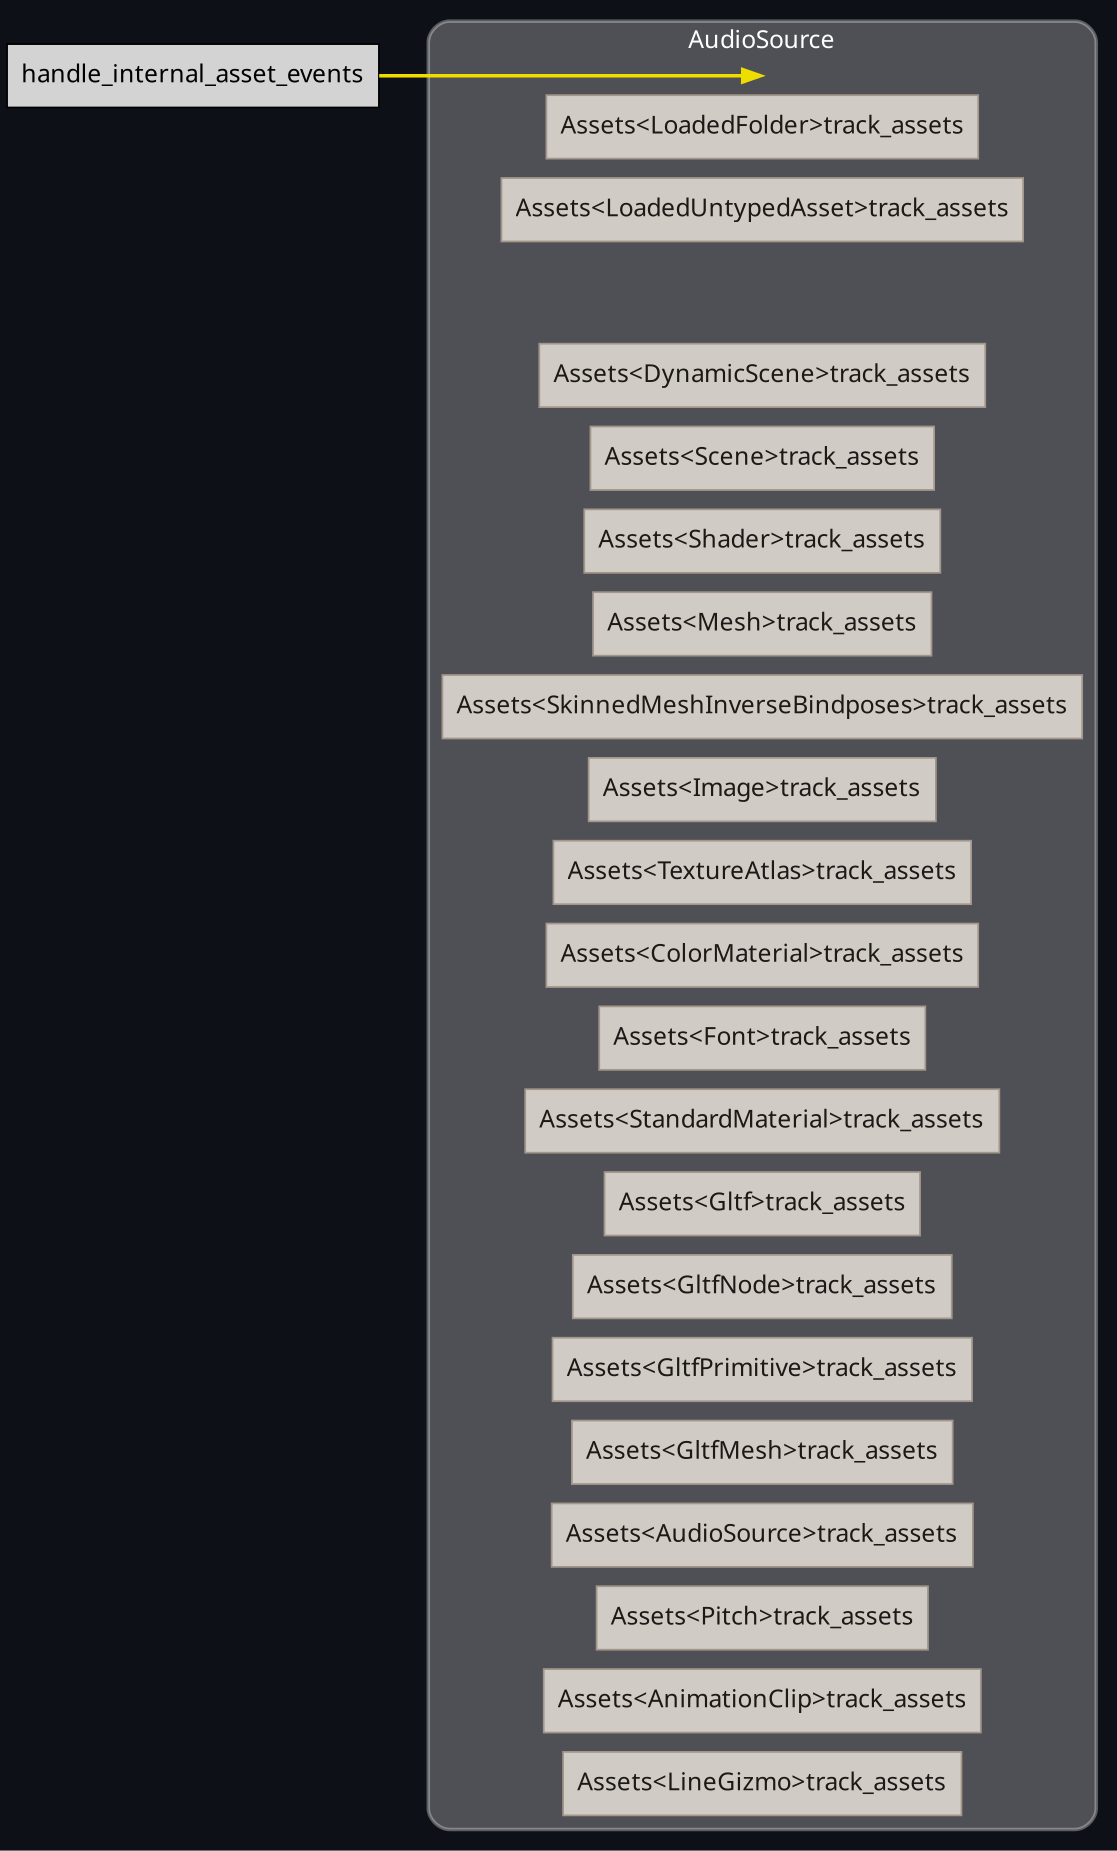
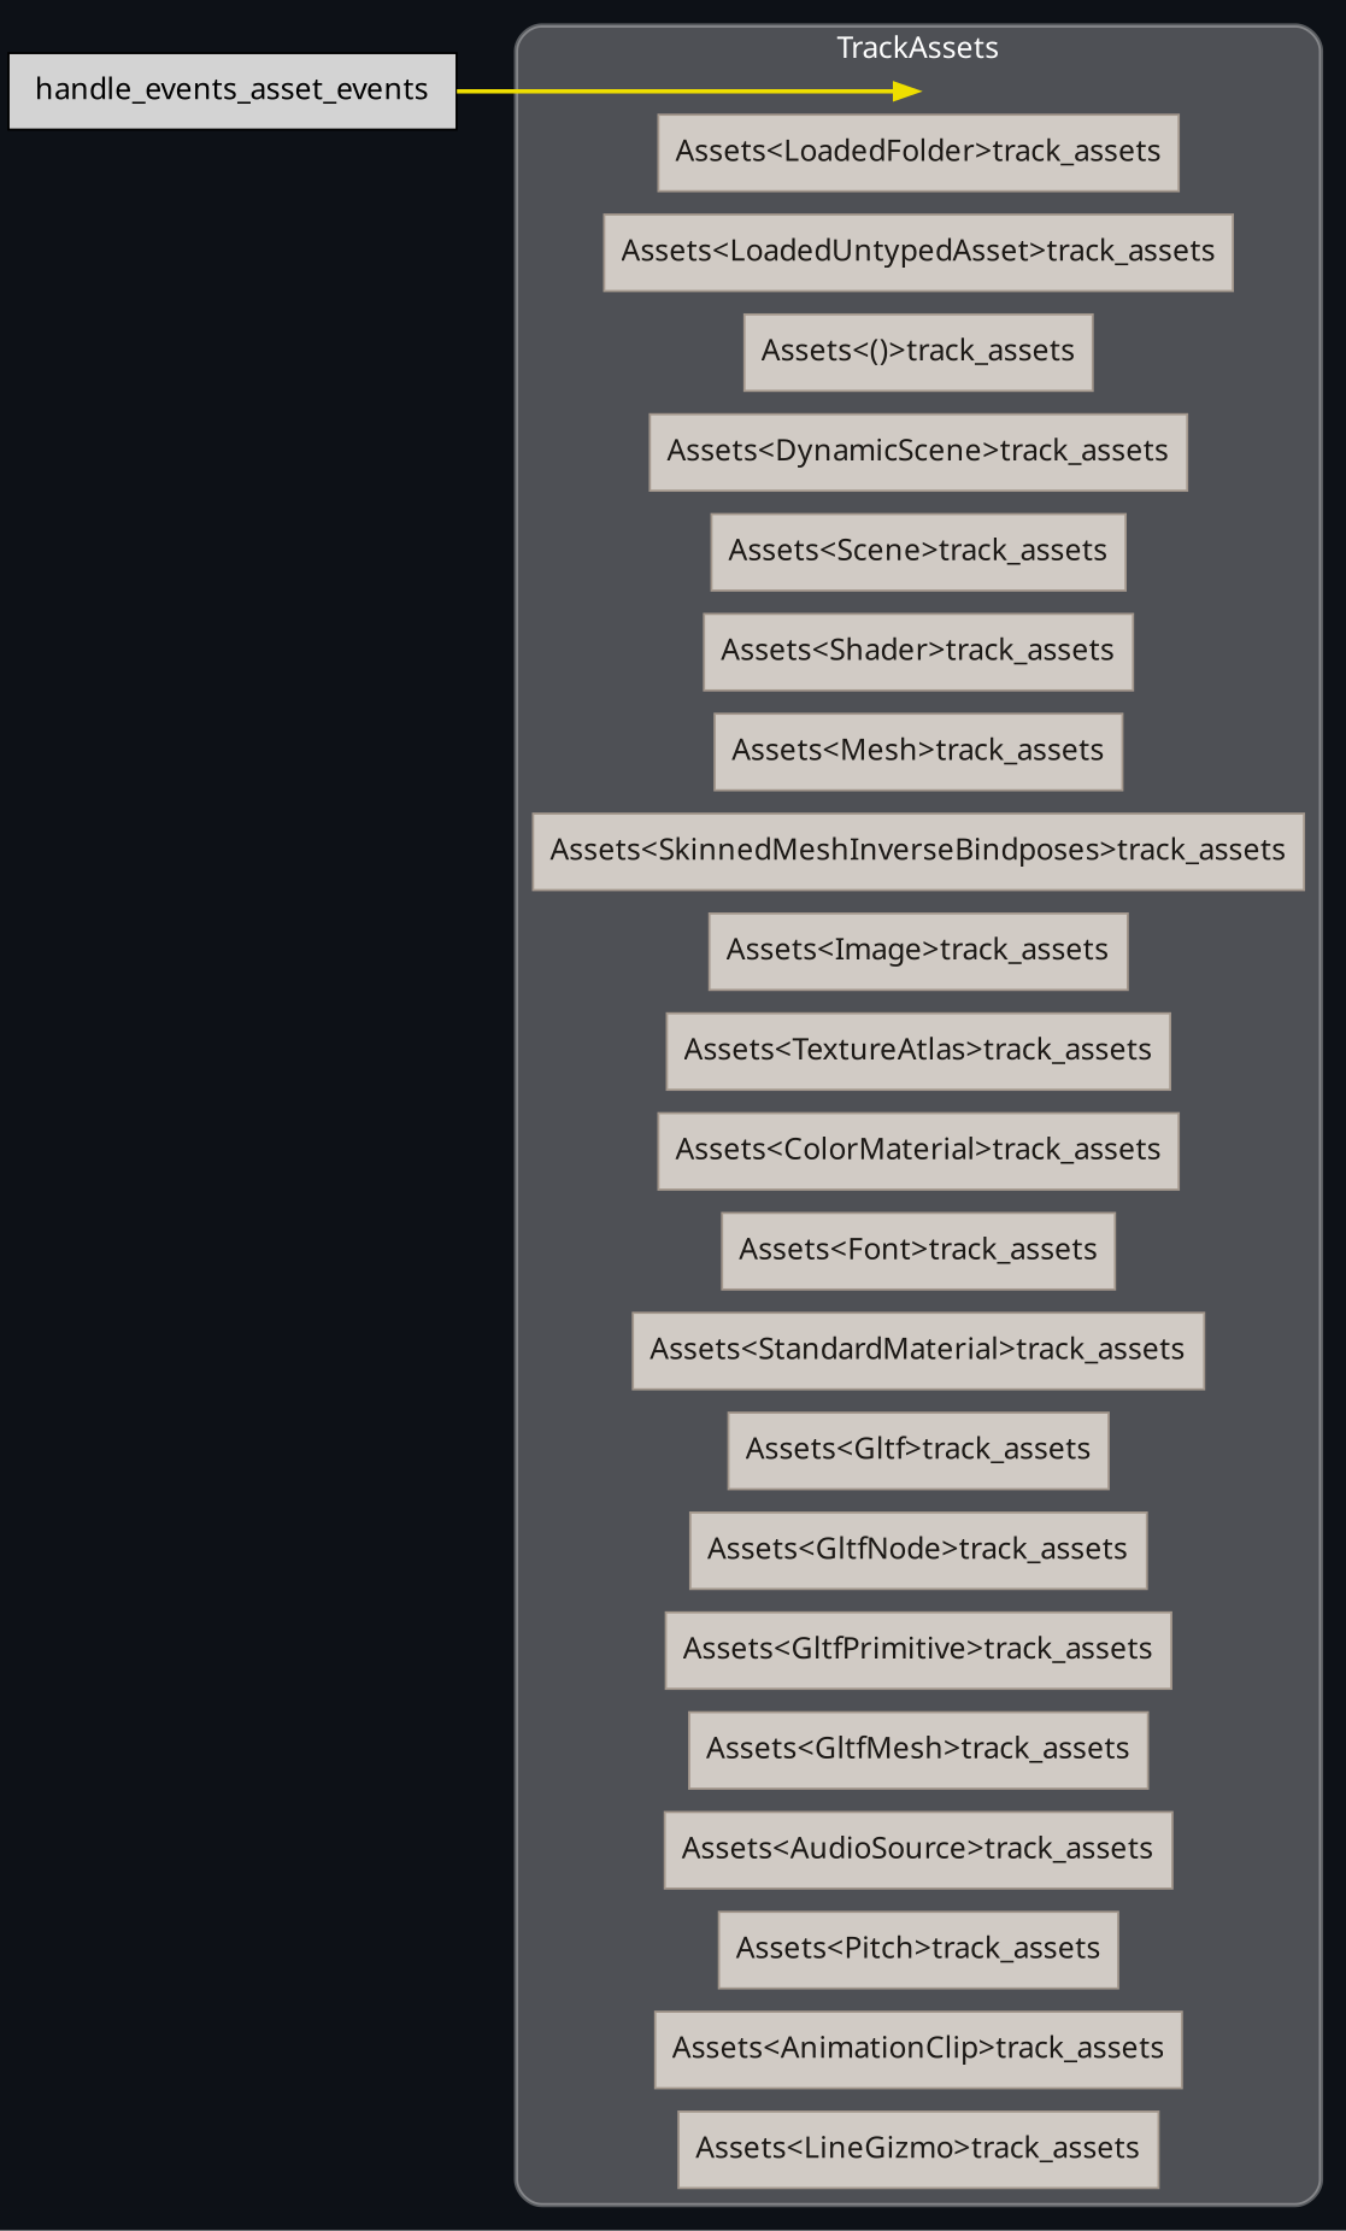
  digraph {
    bgcolor="#0d1117"
    compound=true
    fontname="Noto Sans"
    nodesep=0.15
    rankdir=LR
    splines=spline
    node [shape=box style=filled fontname="Noto Sans" color="#a3978c" fillcolor="#d1cbc5" fontcolor="#1c1916" penwidth=1]
    "set_marker_node_Set(1)" [height=0 shape=point style=invis color="" fillcolor="" fontcolor="" penwidth=""]
    n2 [label="Assets<LoadedFolder>track_assets"]
    n3 [label="Assets<LoadedUntypedAsset>track_assets"]
+   n4 [label="Assets<()>track_assets"]
    n5 [label="Assets<DynamicScene>track_assets"]
    n6 [label="Assets<Scene>track_assets"]
    n7 [label="Assets<Shader>track_assets"]
    n8 [label="Assets<Mesh>track_assets"]
    n9 [label="Assets<SkinnedMeshInverseBindposes>track_assets"]
    n10 [label="Assets<Image>track_assets"]
    n11 [label="Assets<TextureAtlas>track_assets"]
    n12 [label="Assets<ColorMaterial>track_assets"]
    n13 [label="Assets<Font>track_assets"]
    n14 [label="Assets<StandardMaterial>track_assets"]
    n15 [label="Assets<Gltf>track_assets"]
    n16 [label="Assets<GltfNode>track_assets"]
    n17 [label="Assets<GltfPrimitive>track_assets"]
    n18 [label="Assets<GltfMesh>track_assets"]
    n19 [label="Assets<AudioSource>track_assets"]
    n20 [label="Assets<Pitch>track_assets"]
    n21 [label="Assets<AnimationClip>track_assets"]
    n22 [label="Assets<LineGizmo>track_assets"]
-   n23 [label=handle_internal_asset_events color="" fillcolor="" fontcolor="" penwidth=""]
+   n23 [label=handle_events_asset_events color="" fillcolor="" fontcolor="" penwidth=""]
    subgraph cluster_1 {
      color="#ffffff50"
      fillcolor="#ffffff44"
      fontcolor="#ffffff"
-     label=AudioSource
+     label=TrackAssets
      penwidth=2
      style="rounded,filled"
      "set_marker_node_Set(1)"
      n2
      n3
+     n4
      n5
      n6
      n7
      n8
      n9
      n10
      n11
      n12
      n13
      n14
      n15
      n16
      n17
      n18
      n19
      n20
      n21
      n22
    }
    n23 -> "set_marker_node_Set(1)" [color="#eede00" penwidth=2 fontname="Noto Sans"]
  }
